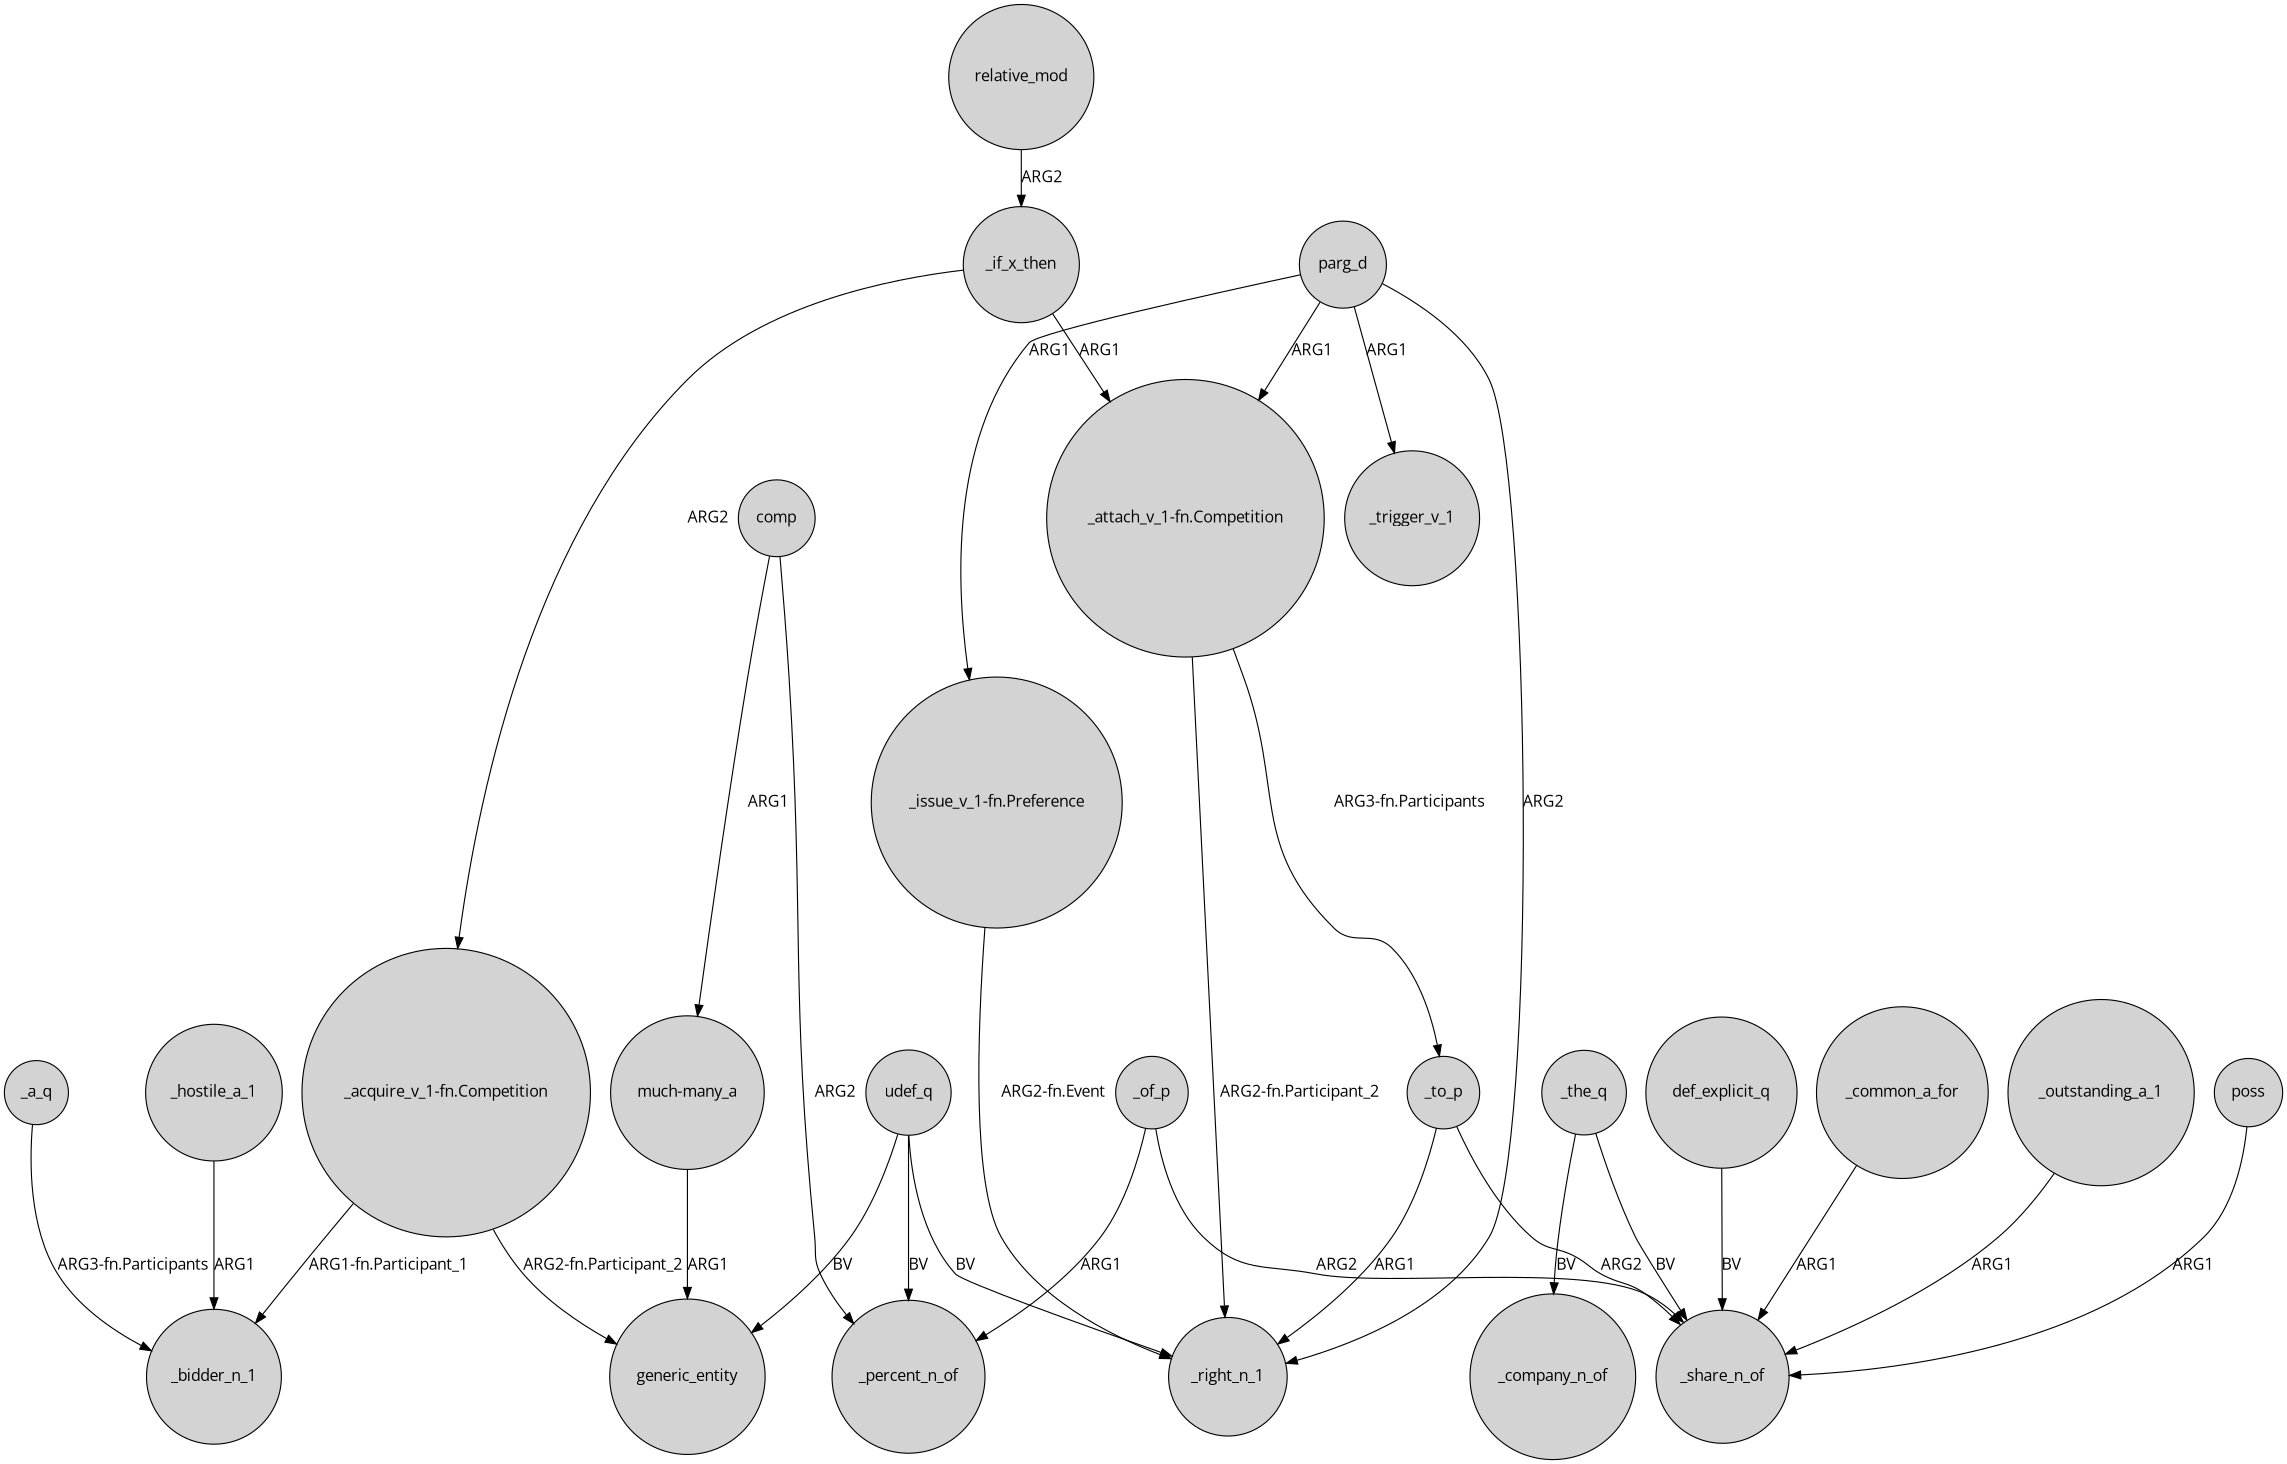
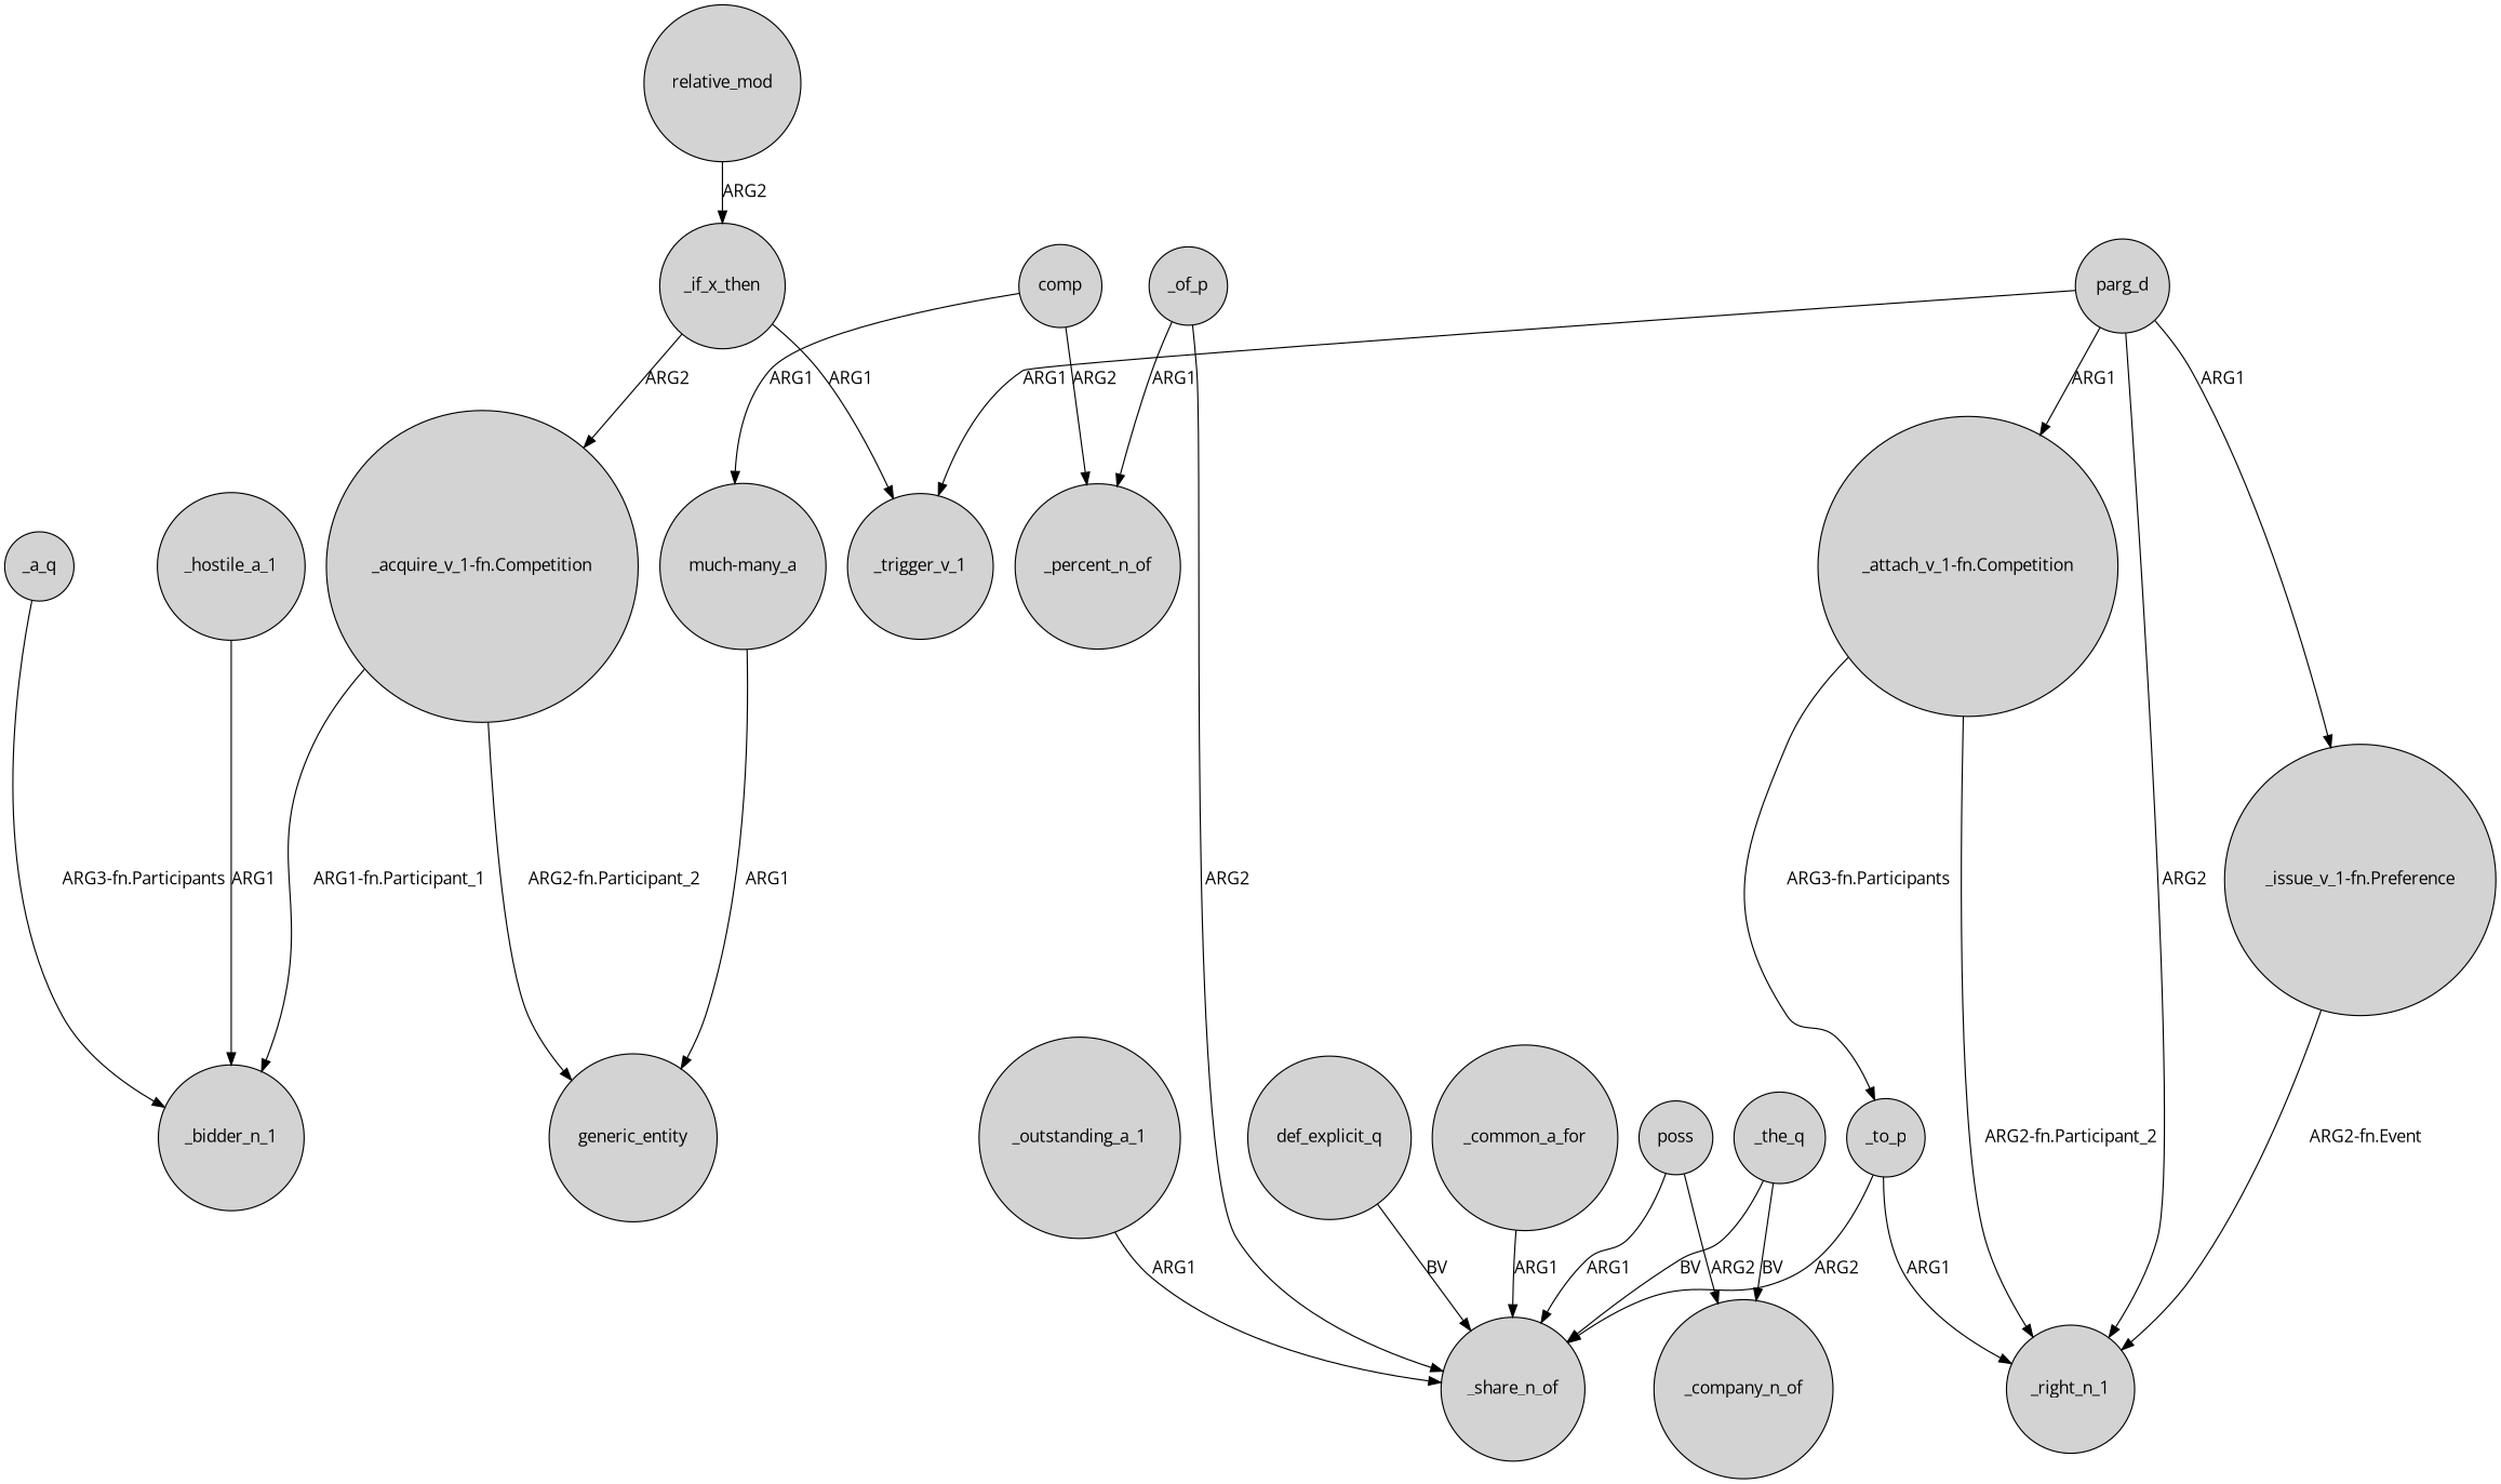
  digraph {
    fontname="Open Sans"
    node [fontname="Open Sans" shape=circle style=filled]
    edge [fontname="Open Sans"]
    _if_x_then
    "_acquire_v_1-fn.Competition"
    _trigger_v_1
    _bidder_n_1
    generic_entity
    parg_d
    _right_n_1
    "_attach_v_1-fn.Competition"
    "_issue_v_1-fn.Preference"
    _to_p
    _a_q
    _share_n_of
    _the_q
    _company_n_of
    def_explicit_q
    _common_a_for
-   udef_q
    _percent_n_of
    _of_p
    _hostile_a_1
    _outstanding_a_1
    relative_mod
    comp
    "much-many_a"
    poss
    _if_x_then -> "_acquire_v_1-fn.Competition" [label=ARG2]
-   _if_x_then -> "_attach_v_1-fn.Competition" [label=ARG1]
+   _if_x_then -> _trigger_v_1 [label=ARG1]
    "_acquire_v_1-fn.Competition" -> _bidder_n_1 [label="ARG1-fn.Participant_1"]
    "_acquire_v_1-fn.Competition" -> generic_entity [label="ARG2-fn.Participant_2"]
    parg_d -> _trigger_v_1 [label=ARG1]
    parg_d -> _right_n_1 [label=ARG2]
    parg_d -> "_attach_v_1-fn.Competition" [label=ARG1]
    parg_d -> "_issue_v_1-fn.Preference" [label=ARG1]
    "_attach_v_1-fn.Competition" -> _right_n_1 [label="ARG2-fn.Participant_2"]
    "_attach_v_1-fn.Competition" -> _to_p [label="ARG3-fn.Participants"]
    "_issue_v_1-fn.Preference" -> _right_n_1 [label="ARG2-fn.Event"]
    _to_p -> _right_n_1 [label=ARG1]
    _to_p -> _share_n_of [label=ARG2]
    _a_q -> _bidder_n_1 [label="ARG3-fn.Participants"]
    _the_q -> _share_n_of [label=BV]
    _the_q -> _company_n_of [label=BV]
    def_explicit_q -> _share_n_of [label=BV]
    _common_a_for -> _share_n_of [label=ARG1]
-   udef_q -> generic_entity [label=BV]
-   udef_q -> _right_n_1 [label=BV]
-   udef_q -> _percent_n_of [label=BV]
    _of_p -> _share_n_of [label=ARG2]
    _of_p -> _percent_n_of [label=ARG1]
    _hostile_a_1 -> _bidder_n_1 [label=ARG1]
    _outstanding_a_1 -> _share_n_of [label=ARG1]
    relative_mod -> _if_x_then [label=ARG2]
    comp -> _percent_n_of [label=ARG2]
    comp -> "much-many_a" [label=ARG1]
    "much-many_a" -> generic_entity [label=ARG1]
    poss -> _share_n_of [label=ARG1]
+   poss -> _company_n_of [label=ARG2]
  }
